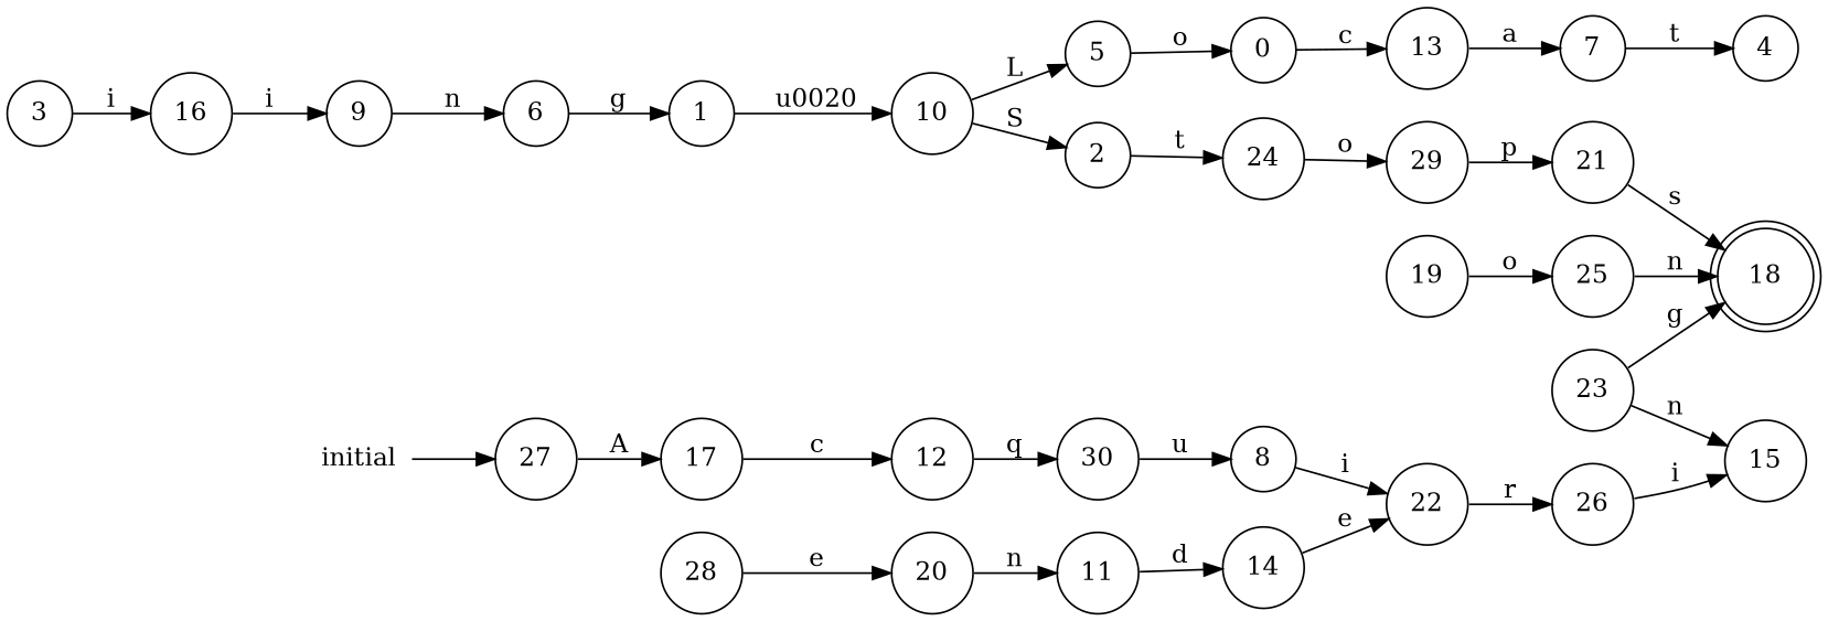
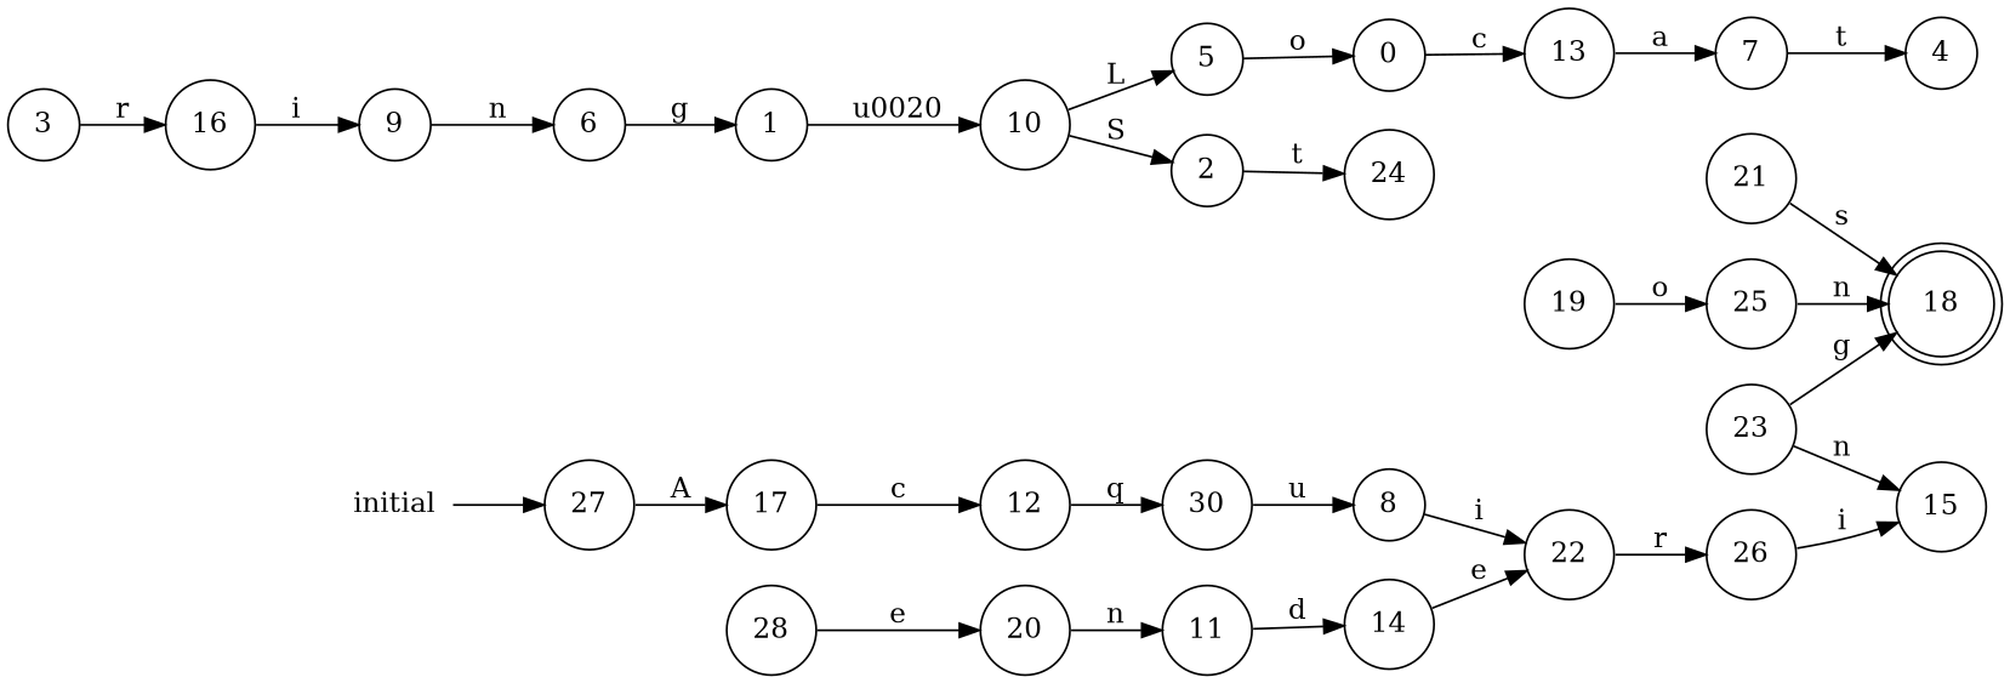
  digraph {
    rankdir=LR
    node [shape=circle]
    0
    13
    7
    4
    1
    10
    2
    5
    24
-   29
    21
    3
    16
    9
    6
    19
    25
    18 [shape=doublecircle]
    8
    22
    11
    14
    26
    12
    30
    15
    23
    17
    20
    27
    28
    initial [shape=plaintext]
    0 -> 13 [label=c]
    13 -> 7 [label=a]
    7 -> 4 [label=t]
    1 -> 10 [label="\u0020"]
    10 -> 2 [label=S]
    10 -> 5 [label=L]
    2 -> 24 [label=t]
    5 -> 0 [label=o]
-   24 -> 29 [label=o]
-   29 -> 21 [label=p]
    21 -> 18 [label=s]
-   3 -> 16 [label=i]
+   3 -> 16 [label=r]
    16 -> 9 [label=i]
    9 -> 6 [label=n]
    6 -> 1 [label=g]
    19 -> 25 [label=o]
    25 -> 18 [label=n]
    8 -> 22 [label=i]
    22 -> 26 [label=r]
    11 -> 14 [label=d]
    14 -> 22 [label=e]
    26 -> 15 [label=i]
    12 -> 30 [label=q]
    30 -> 8 [label=u]
    23 -> 18 [label=g]
    23 -> 15 [label=n]
    17 -> 12 [label=c]
    20 -> 11 [label=n]
    27 -> 17 [label=A]
    28 -> 20 [label=e]
    initial -> 27
  }
